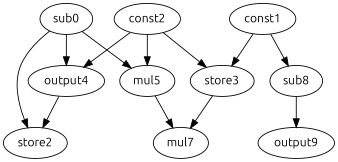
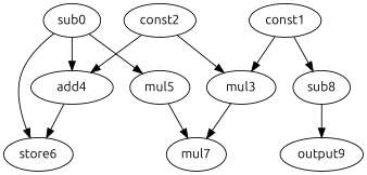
  digraph {
    fontname=Ubuntu
    node [fontname=Ubuntu opcode=const]
    edge [fontname=Ubuntu operand=0]
    n1 [label=sub0]
-   add4 [opcode=add label=output4]
+   add4 [opcode=add]
    mul5 [opcode=mul]
-   store6 [opcode=store label=store2]
+   store6 [opcode=store]
    mul7 [opcode=mul]
-   mul3 [opcode=mul label=store3]
+   mul3 [opcode=mul]
    const1
    sub8 [opcode=sub]
    output9 [opcode=output]
    const2
    n1 -> add4
    n1 -> mul5
    n1 -> store6
    add4 -> store6 [operand=1]
    mul5 -> mul7 [operand=1]
    mul3 -> mul7
    const1 -> mul3
    const1 -> sub8
    sub8 -> output9
    const2 -> add4 [operand=1]
-   const2 -> mul5 [operand=1]
    const2 -> mul3 [operand=1]
  }
